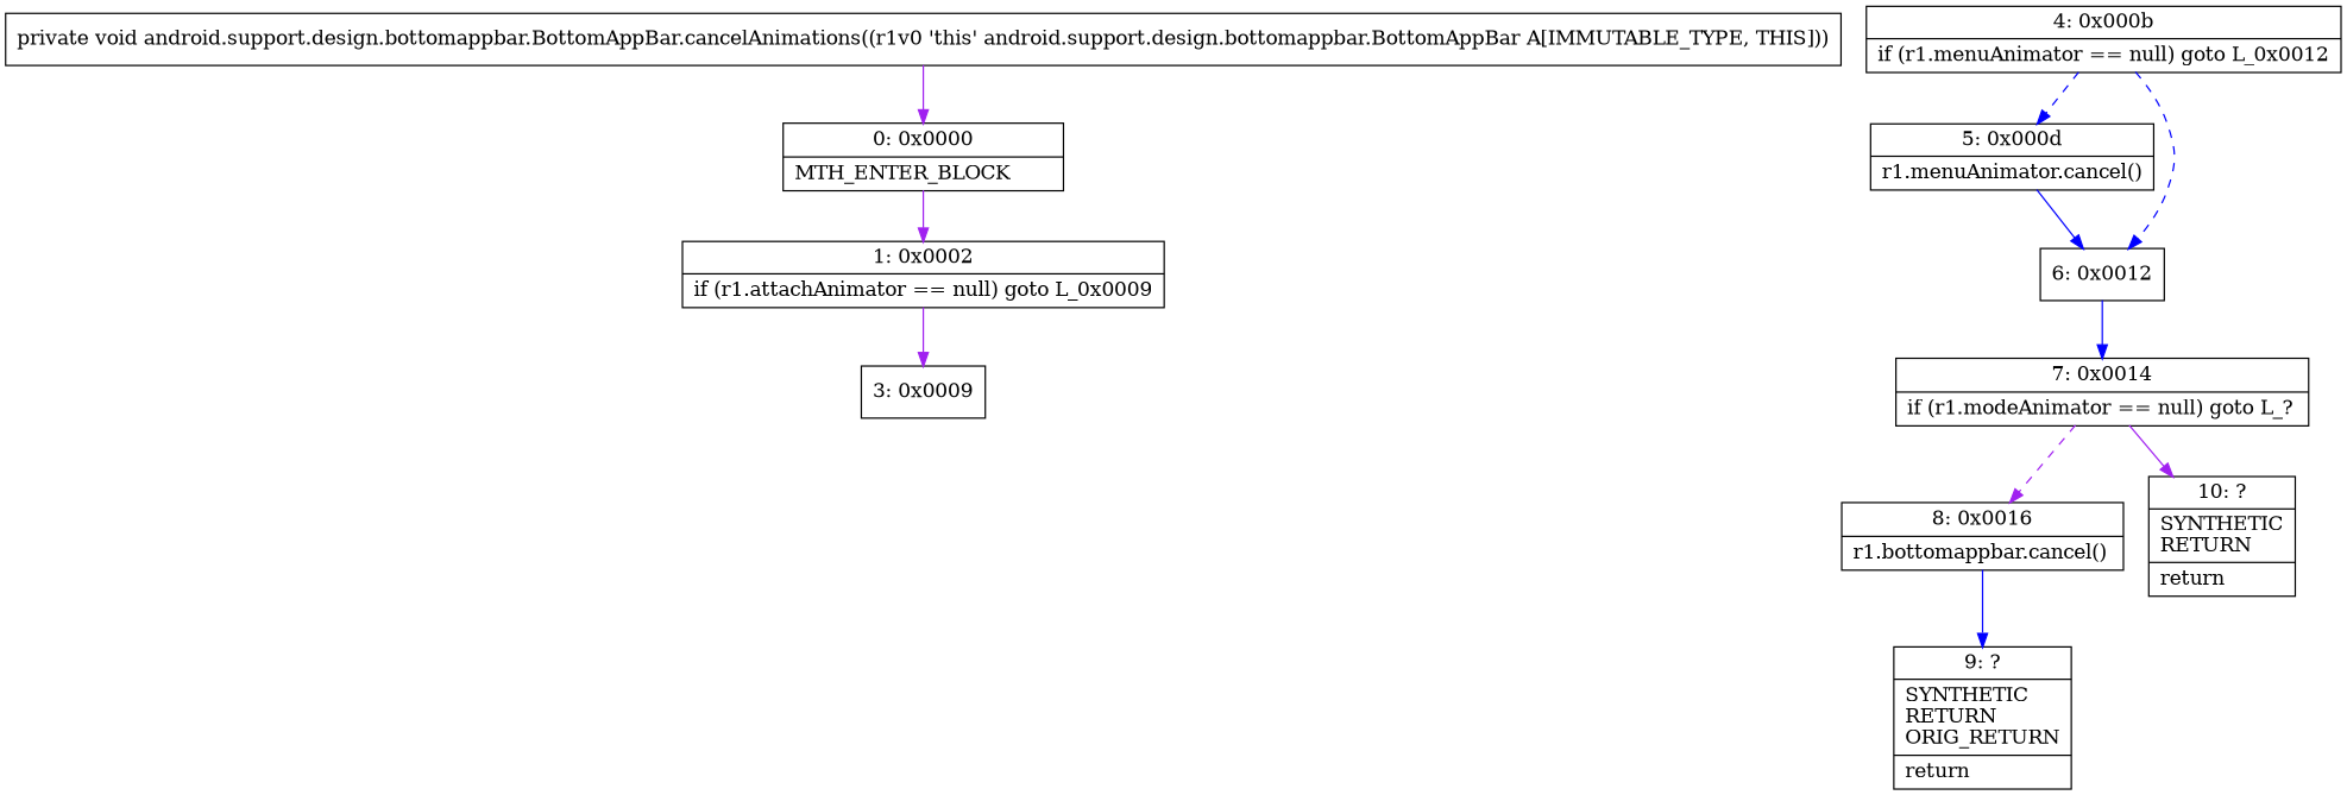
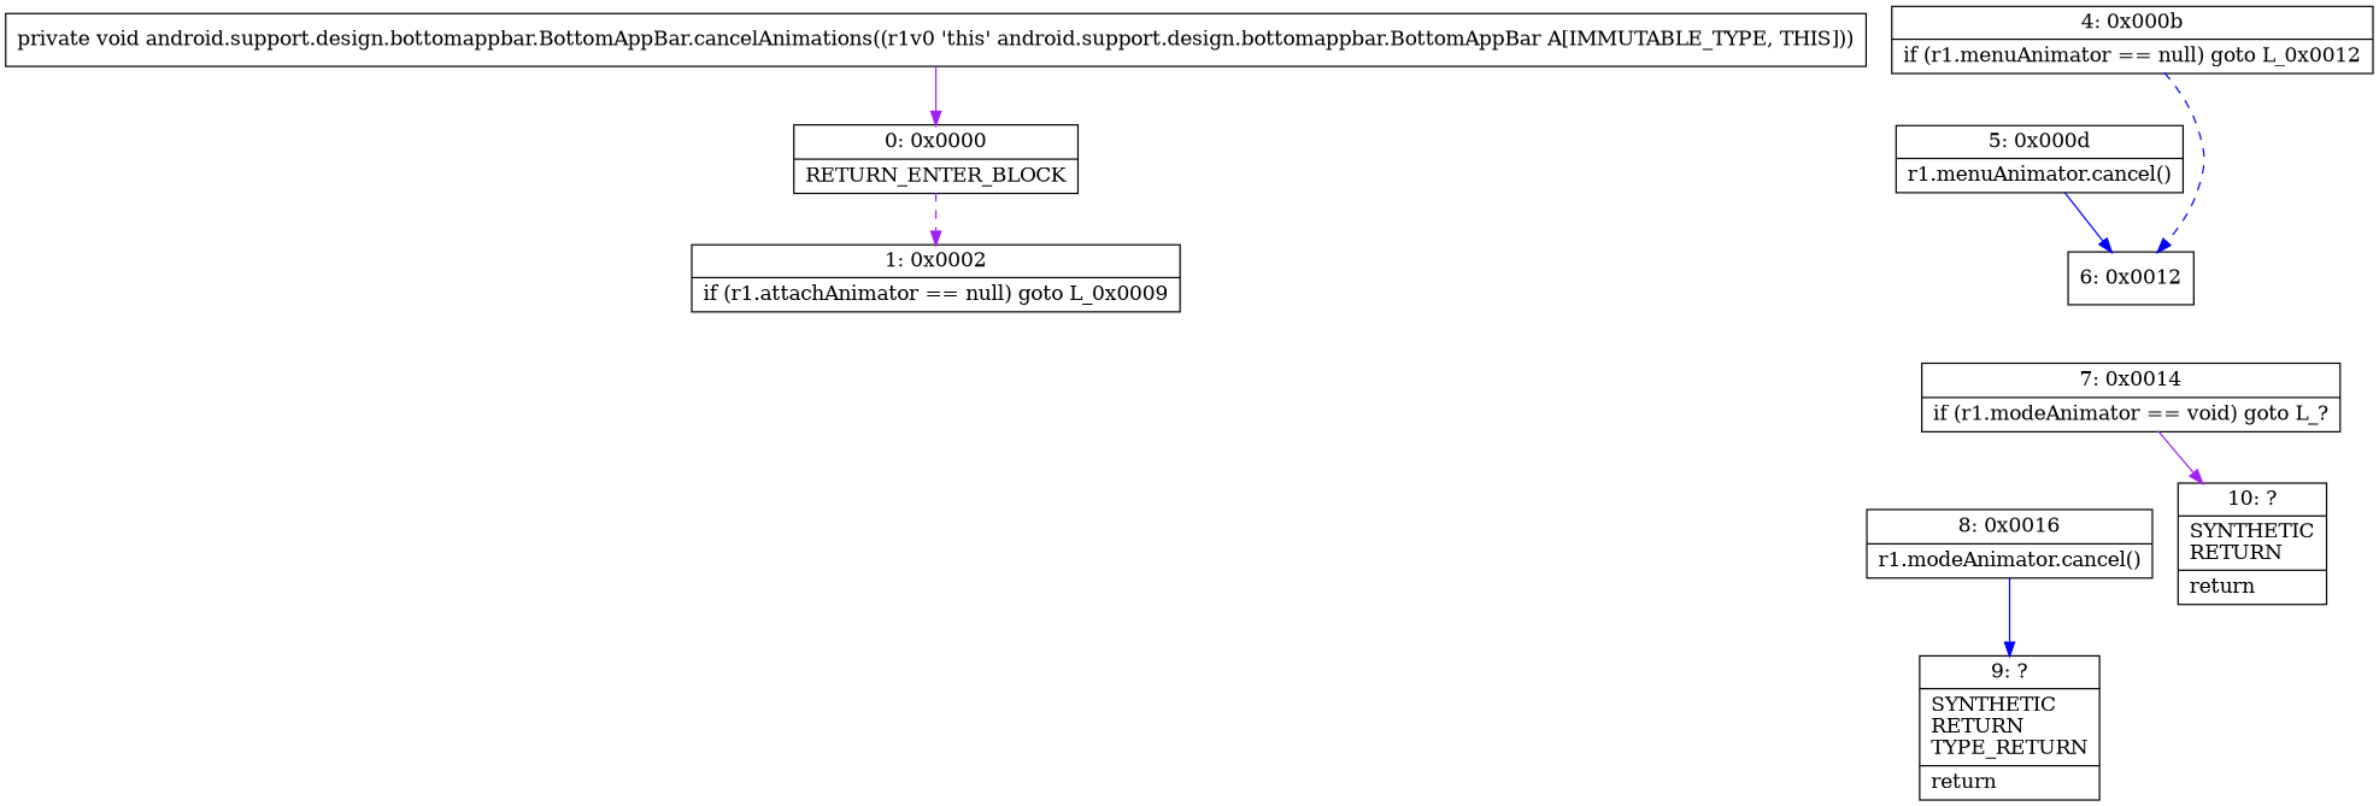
  digraph {
    node [shape=record]
    edge [color=purple]
-   n1 [label="{0\:\ 0x0000|MTH_ENTER_BLOCK\l}"]
+   n1 [label="{0\:\ 0x0000|RETURN_ENTER_BLOCK\l}"]
    n2 [label="{1\:\ 0x0002|if (r1.attachAnimator == null) goto L_0x0009\l}"]
-   n3 [label="{3\:\ 0x0009}"]
    n4 [label="{4\:\ 0x000b|if (r1.menuAnimator == null) goto L_0x0012\l}"]
    n5 [label="{5\:\ 0x000d|r1.menuAnimator.cancel()\l}"]
    n6 [label="{6\:\ 0x0012}"]
-   n7 [label="{7\:\ 0x0014|if (r1.modeAnimator == null) goto L_?\l}"]
-   n8 [label="{8\:\ 0x0016|r1.bottomappbar.cancel()\l}"]
+   n7 [label="{7\:\ 0x0014|if (r1.modeAnimator == void) goto L_?\l}"]
+   n8 [label="{8\:\ 0x0016|r1.modeAnimator.cancel()\l}"]
    n9 [label="{10\:\ ?|SYNTHETIC\lRETURN\l|return\l}"]
-   n10 [label="{9\:\ ?|SYNTHETIC\lRETURN\lORIG_RETURN\l|return\l}"]
+   n10 [label="{9\:\ ?|SYNTHETIC\lRETURN\lTYPE_RETURN\l|return\l}"]
    n11 [label="{private void android.support.design.bottomappbar.BottomAppBar.cancelAnimations((r1v0 'this' android.support.design.bottomappbar.BottomAppBar A[IMMUTABLE_TYPE, THIS])) }"]
-   n1 -> n2
-   n2 -> n3
-   n4 -> n5 [color=blue style=dashed]
+   n1 -> n2 [style=dashed]
    n4 -> n6 [color=blue style=dashed]
    n5 -> n6 [color=blue]
-   n6 -> n7 [color=blue]
-   n7 -> n8 [style=dashed]
    n7 -> n9
    n8 -> n10 [color=blue]
    n11 -> n1
  }
